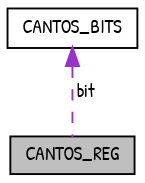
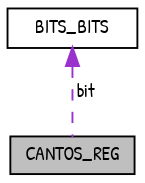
  digraph {
    fontname="Patrick Hand"
    node [color=black fontname="Patrick Hand" fontsize=10 shape=record style=filled]
    n1 [fillcolor=grey75 fontcolor=black height=0.2 label=CANTOS_REG width=0.4]
-   n2 [fillcolor=white height=0.2 label=CANTOS_BITS width=0.4]
+   n2 [fillcolor=white height=0.2 label=BITS_BITS width=0.4]
    n2 -> n1 [color=darkorchid3 dir=back fontname="Patrick Hand" fontsize=10 label=" bit" labelfontname=Helvetica labelfontsize=10 style=dashed]
  }
